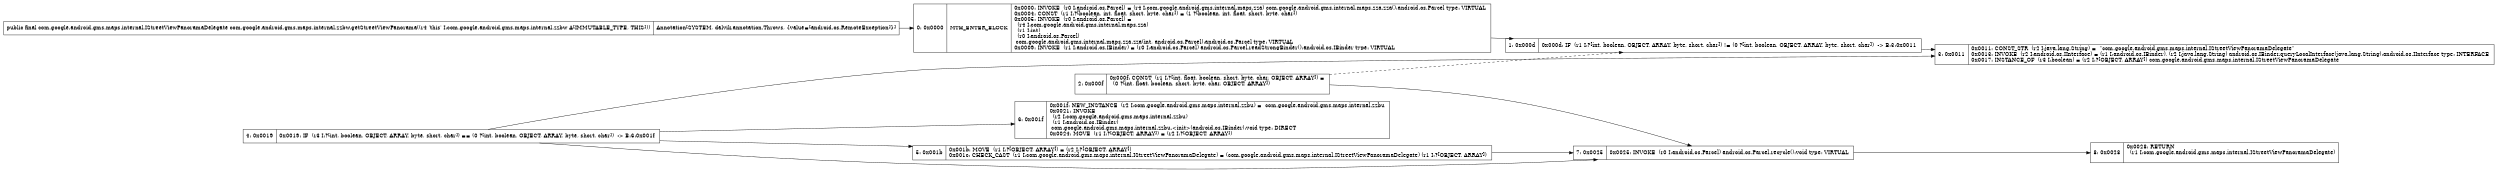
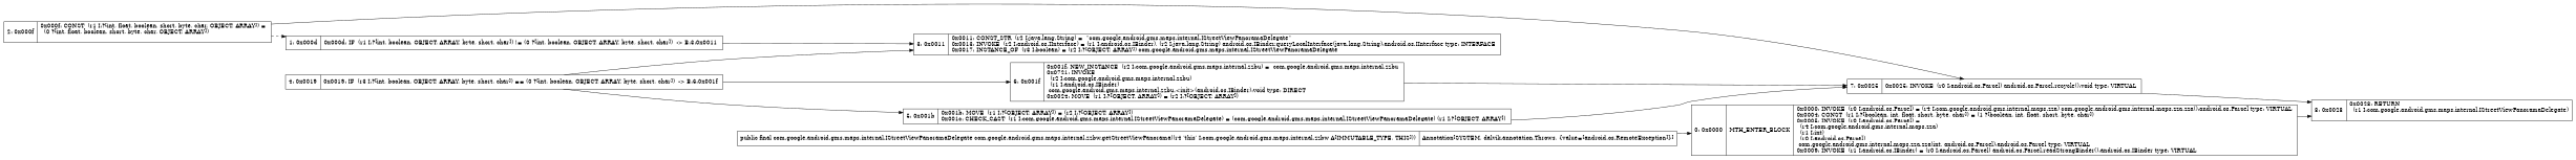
  digraph {
    rankdir=LR
    node [shape=record]
    n1 [label="{0\:\ 0x0000|MTH_ENTER_BLOCK\l|0x0000: INVOKE  (r0 I:android.os.Parcel) = (r4 I:com.google.android.gms.internal.maps.zza) com.google.android.gms.internal.maps.zza.zza():android.os.Parcel type: VIRTUAL \l0x0004: CONST  (r1 I:?[boolean, int, float, short, byte, char]) = (1 ?[boolean, int, float, short, byte, char]) \l0x0005: INVOKE  (r0 I:android.os.Parcel) = \l  (r4 I:com.google.android.gms.internal.maps.zza)\l  (r1 I:int)\l  (r0 I:android.os.Parcel)\l com.google.android.gms.internal.maps.zza.zza(int, android.os.Parcel):android.os.Parcel type: VIRTUAL \l0x0009: INVOKE  (r1 I:android.os.IBinder) = (r0 I:android.os.Parcel) android.os.Parcel.readStrongBinder():android.os.IBinder type: VIRTUAL \l}"]
    n2 [label="{1\:\ 0x000d|0x000d: IF  (r1 I:?[int, boolean, OBJECT, ARRAY, byte, short, char]) != (0 ?[int, boolean, OBJECT, ARRAY, byte, short, char])  \-\> B:3:0x0011 \l}"]
    n3 [label="{3\:\ 0x0011|0x0011: CONST_STR  (r2 I:java.lang.String) =  \"com.google.android.gms.maps.internal.IStreetViewPanoramaDelegate\" \l0x0013: INVOKE  (r2 I:android.os.IInterface) = (r1 I:android.os.IBinder), (r2 I:java.lang.String) android.os.IBinder.queryLocalInterface(java.lang.String):android.os.IInterface type: INTERFACE \l0x0017: INSTANCE_OF  (r3 I:boolean) = (r2 I:?[OBJECT, ARRAY]) com.google.android.gms.maps.internal.IStreetViewPanoramaDelegate \l}"]
    n4 [label="{2\:\ 0x000f|0x000f: CONST  (r1 I:?[int, float, boolean, short, byte, char, OBJECT, ARRAY]) = \l  (0 ?[int, float, boolean, short, byte, char, OBJECT, ARRAY])\l \l}"]
    n5 [label="{7\:\ 0x0025|0x0025: INVOKE  (r0 I:android.os.Parcel) android.os.Parcel.recycle():void type: VIRTUAL \l}"]
    n6 [label="{8\:\ 0x0028|0x0028: RETURN  \l  (r1 I:com.google.android.gms.maps.internal.IStreetViewPanoramaDelegate)\l \l}"]
    n7 [label="{4\:\ 0x0019|0x0019: IF  (r3 I:?[int, boolean, OBJECT, ARRAY, byte, short, char]) == (0 ?[int, boolean, OBJECT, ARRAY, byte, short, char])  \-\> B:6:0x001f \l}"]
    n8 [label="{5\:\ 0x001b|0x001b: MOVE  (r1 I:?[OBJECT, ARRAY]) = (r2 I:?[OBJECT, ARRAY]) \l0x001c: CHECK_CAST  (r1 I:com.google.android.gms.maps.internal.IStreetViewPanoramaDelegate) = (com.google.android.gms.maps.internal.IStreetViewPanoramaDelegate) (r1 I:?[OBJECT, ARRAY]) \l}"]
-   n9 [label="{6\:\ 0x001f|0x001f: NEW_INSTANCE  (r2 I:com.google.android.gms.maps.internal.zzbu) =  com.google.android.gms.maps.internal.zzbu \l0x0021: INVOKE  \l  (r2 I:com.google.android.gms.maps.internal.zzbu)\l  (r1 I:android.os.IBinder)\l com.google.android.gms.maps.internal.zzbu.\<init\>(android.os.IBinder):void type: DIRECT \l0x0024: MOVE  (r1 I:?[OBJECT, ARRAY]) = (r2 I:?[OBJECT, ARRAY]) \l}"]
+   n9 [label="{6\:\ 0x001f|0x001f: NEW_INSTANCE  (r2 I:com.google.android.gms.maps.internal.zzbu) =  com.google.android.gms.maps.internal.zzbu \l0x0721: INVOKE  \l  (r2 I:com.google.android.gms.maps.internal.zzbu)\l  (r1 I:android.os.IBinder)\l com.google.android.gms.maps.internal.zzbu.\<init\>(android.os.IBinder):void type: DIRECT \l0x0024: MOVE  (r1 I:?[OBJECT, ARRAY]) = (r2 I:?[OBJECT, ARRAY]) \l}"]
    n10 [label="{public final com.google.android.gms.maps.internal.IStreetViewPanoramaDelegate com.google.android.gms.maps.internal.zzbw.getStreetViewPanorama((r4 'this' I:com.google.android.gms.maps.internal.zzbw A[IMMUTABLE_TYPE, THIS]))  | Annotation[SYSTEM, dalvik.annotation.Throws, \{value=[android.os.RemoteException]\}]\l}"]
-   n1 -> n2
+   n1 -> n6
    n2 -> n3
    n4 -> n2 [style=dashed]
    n4 -> n5
    n5 -> n6
    n7 -> n3
    n7 -> n8 [style=solid]
    n7 -> n9
    n8 -> n5
-   n7 -> n5
+   n9 -> n5
    n10 -> n1
  }
